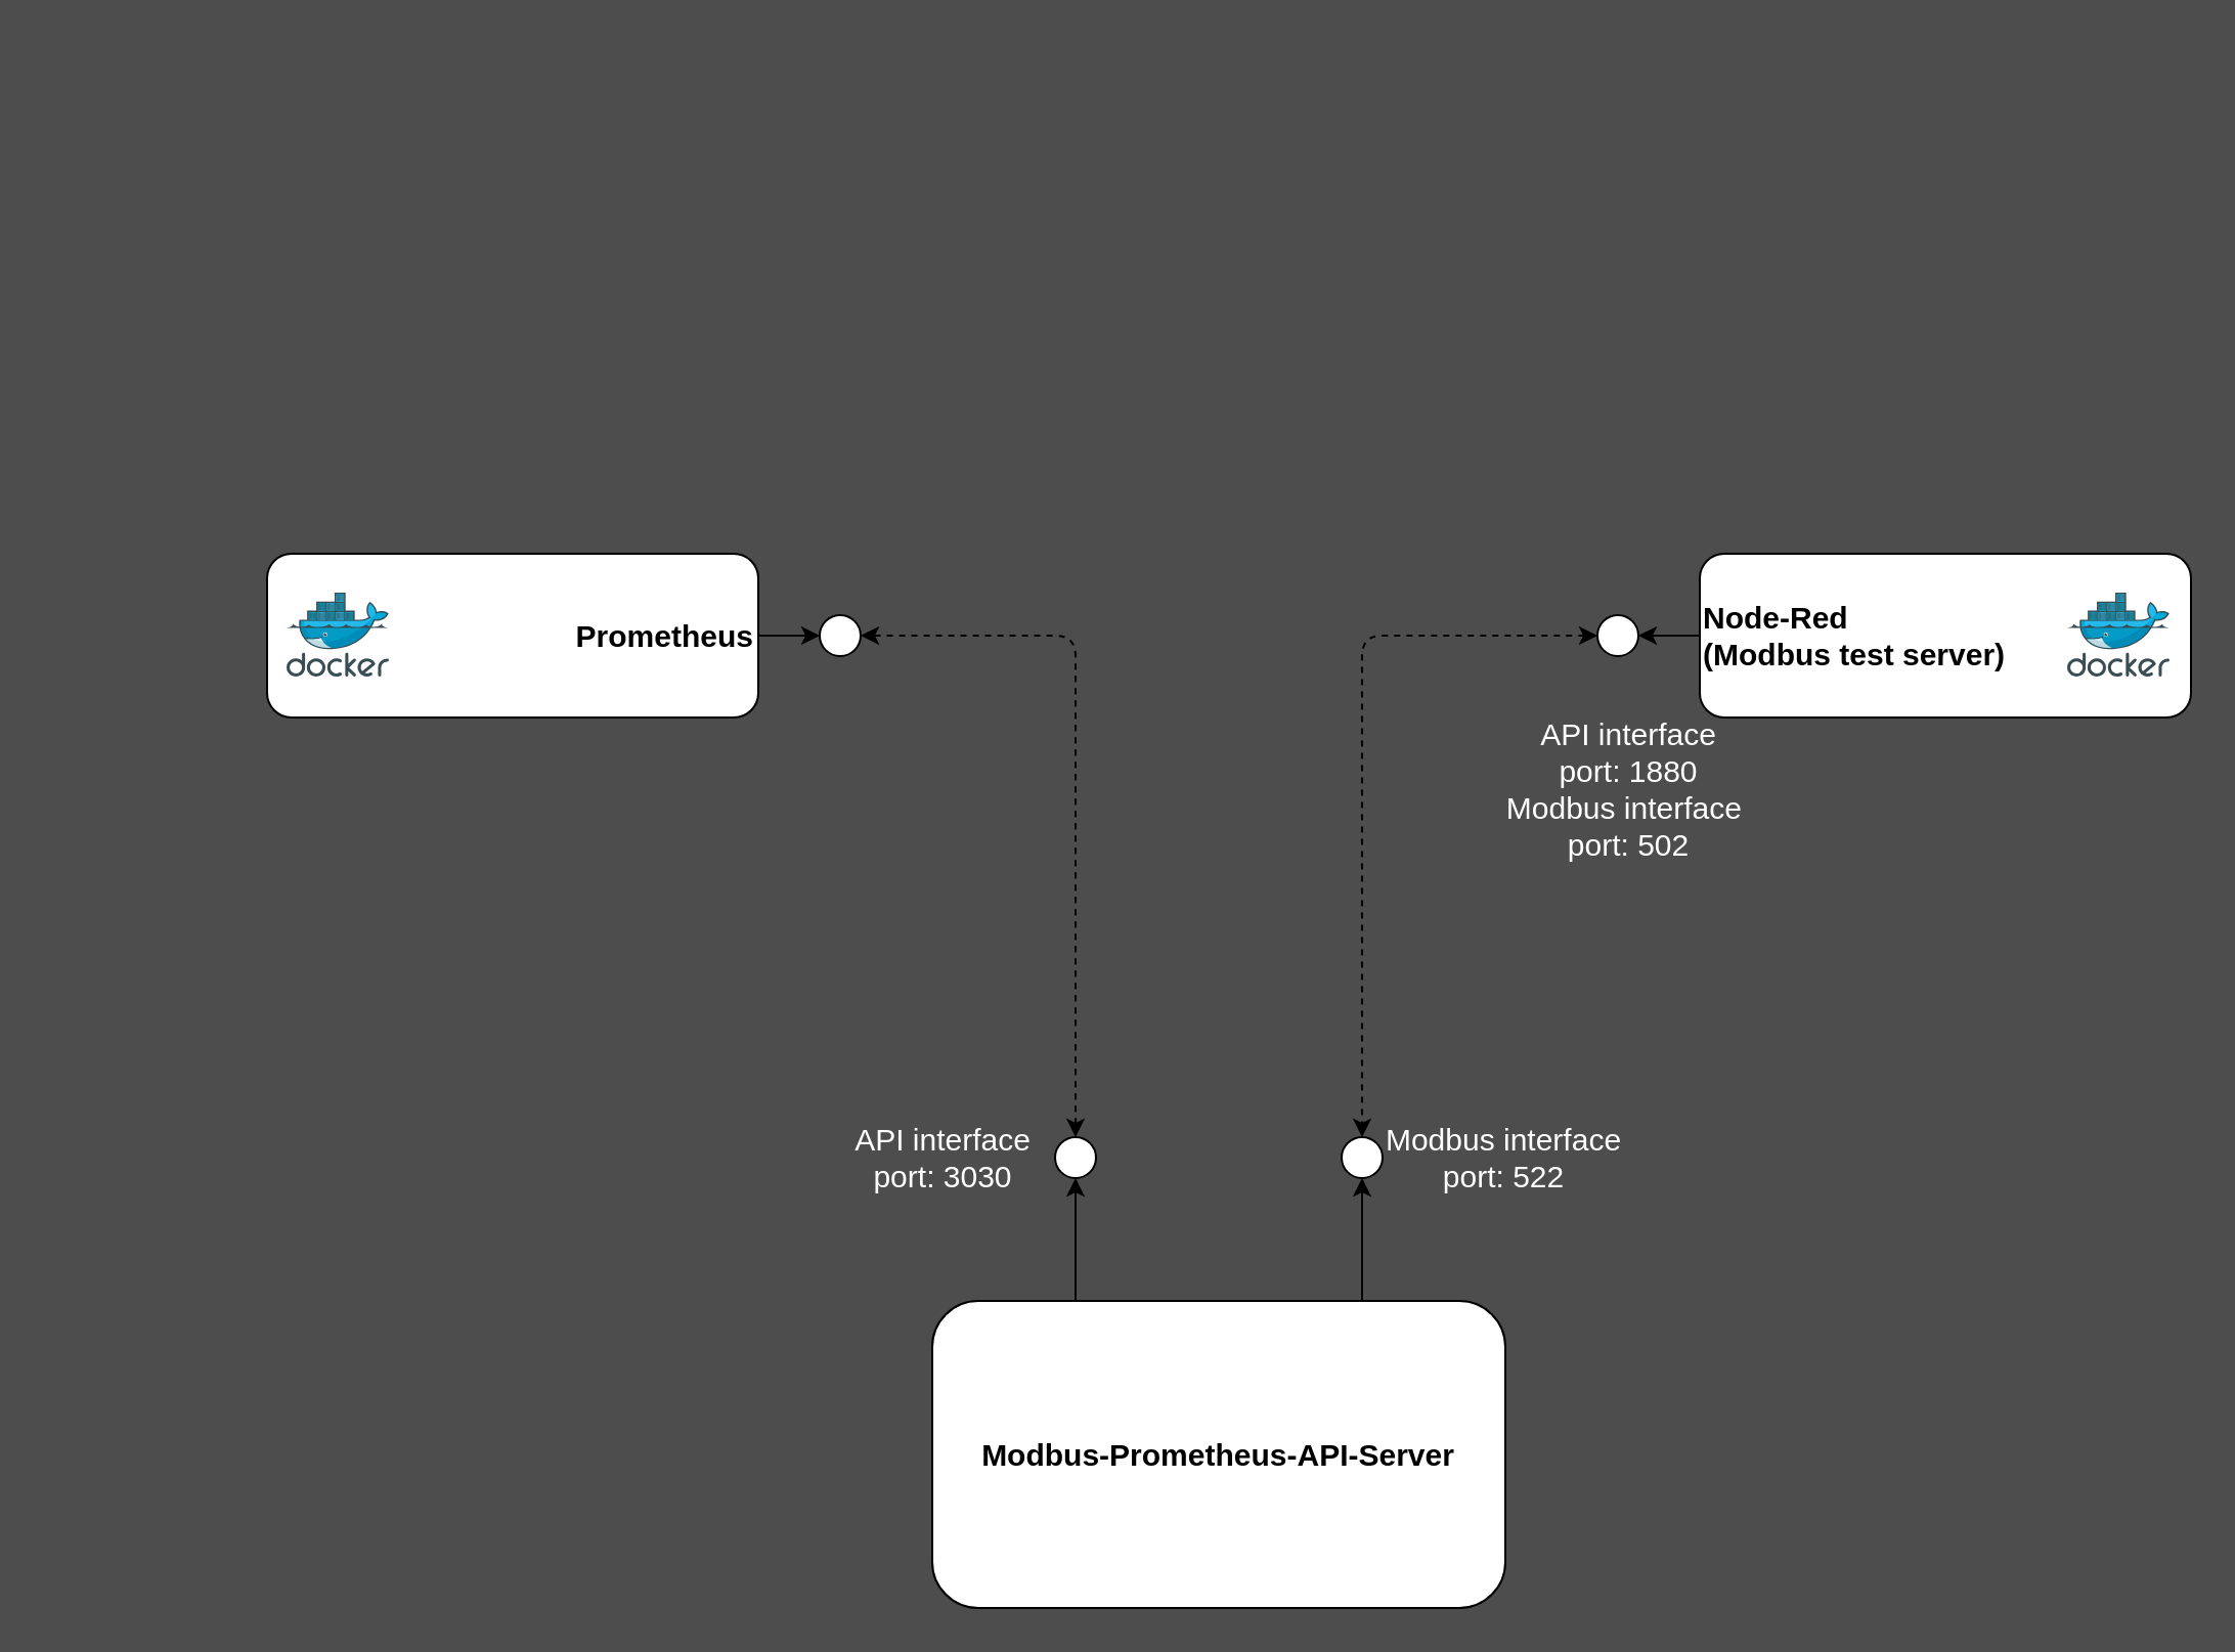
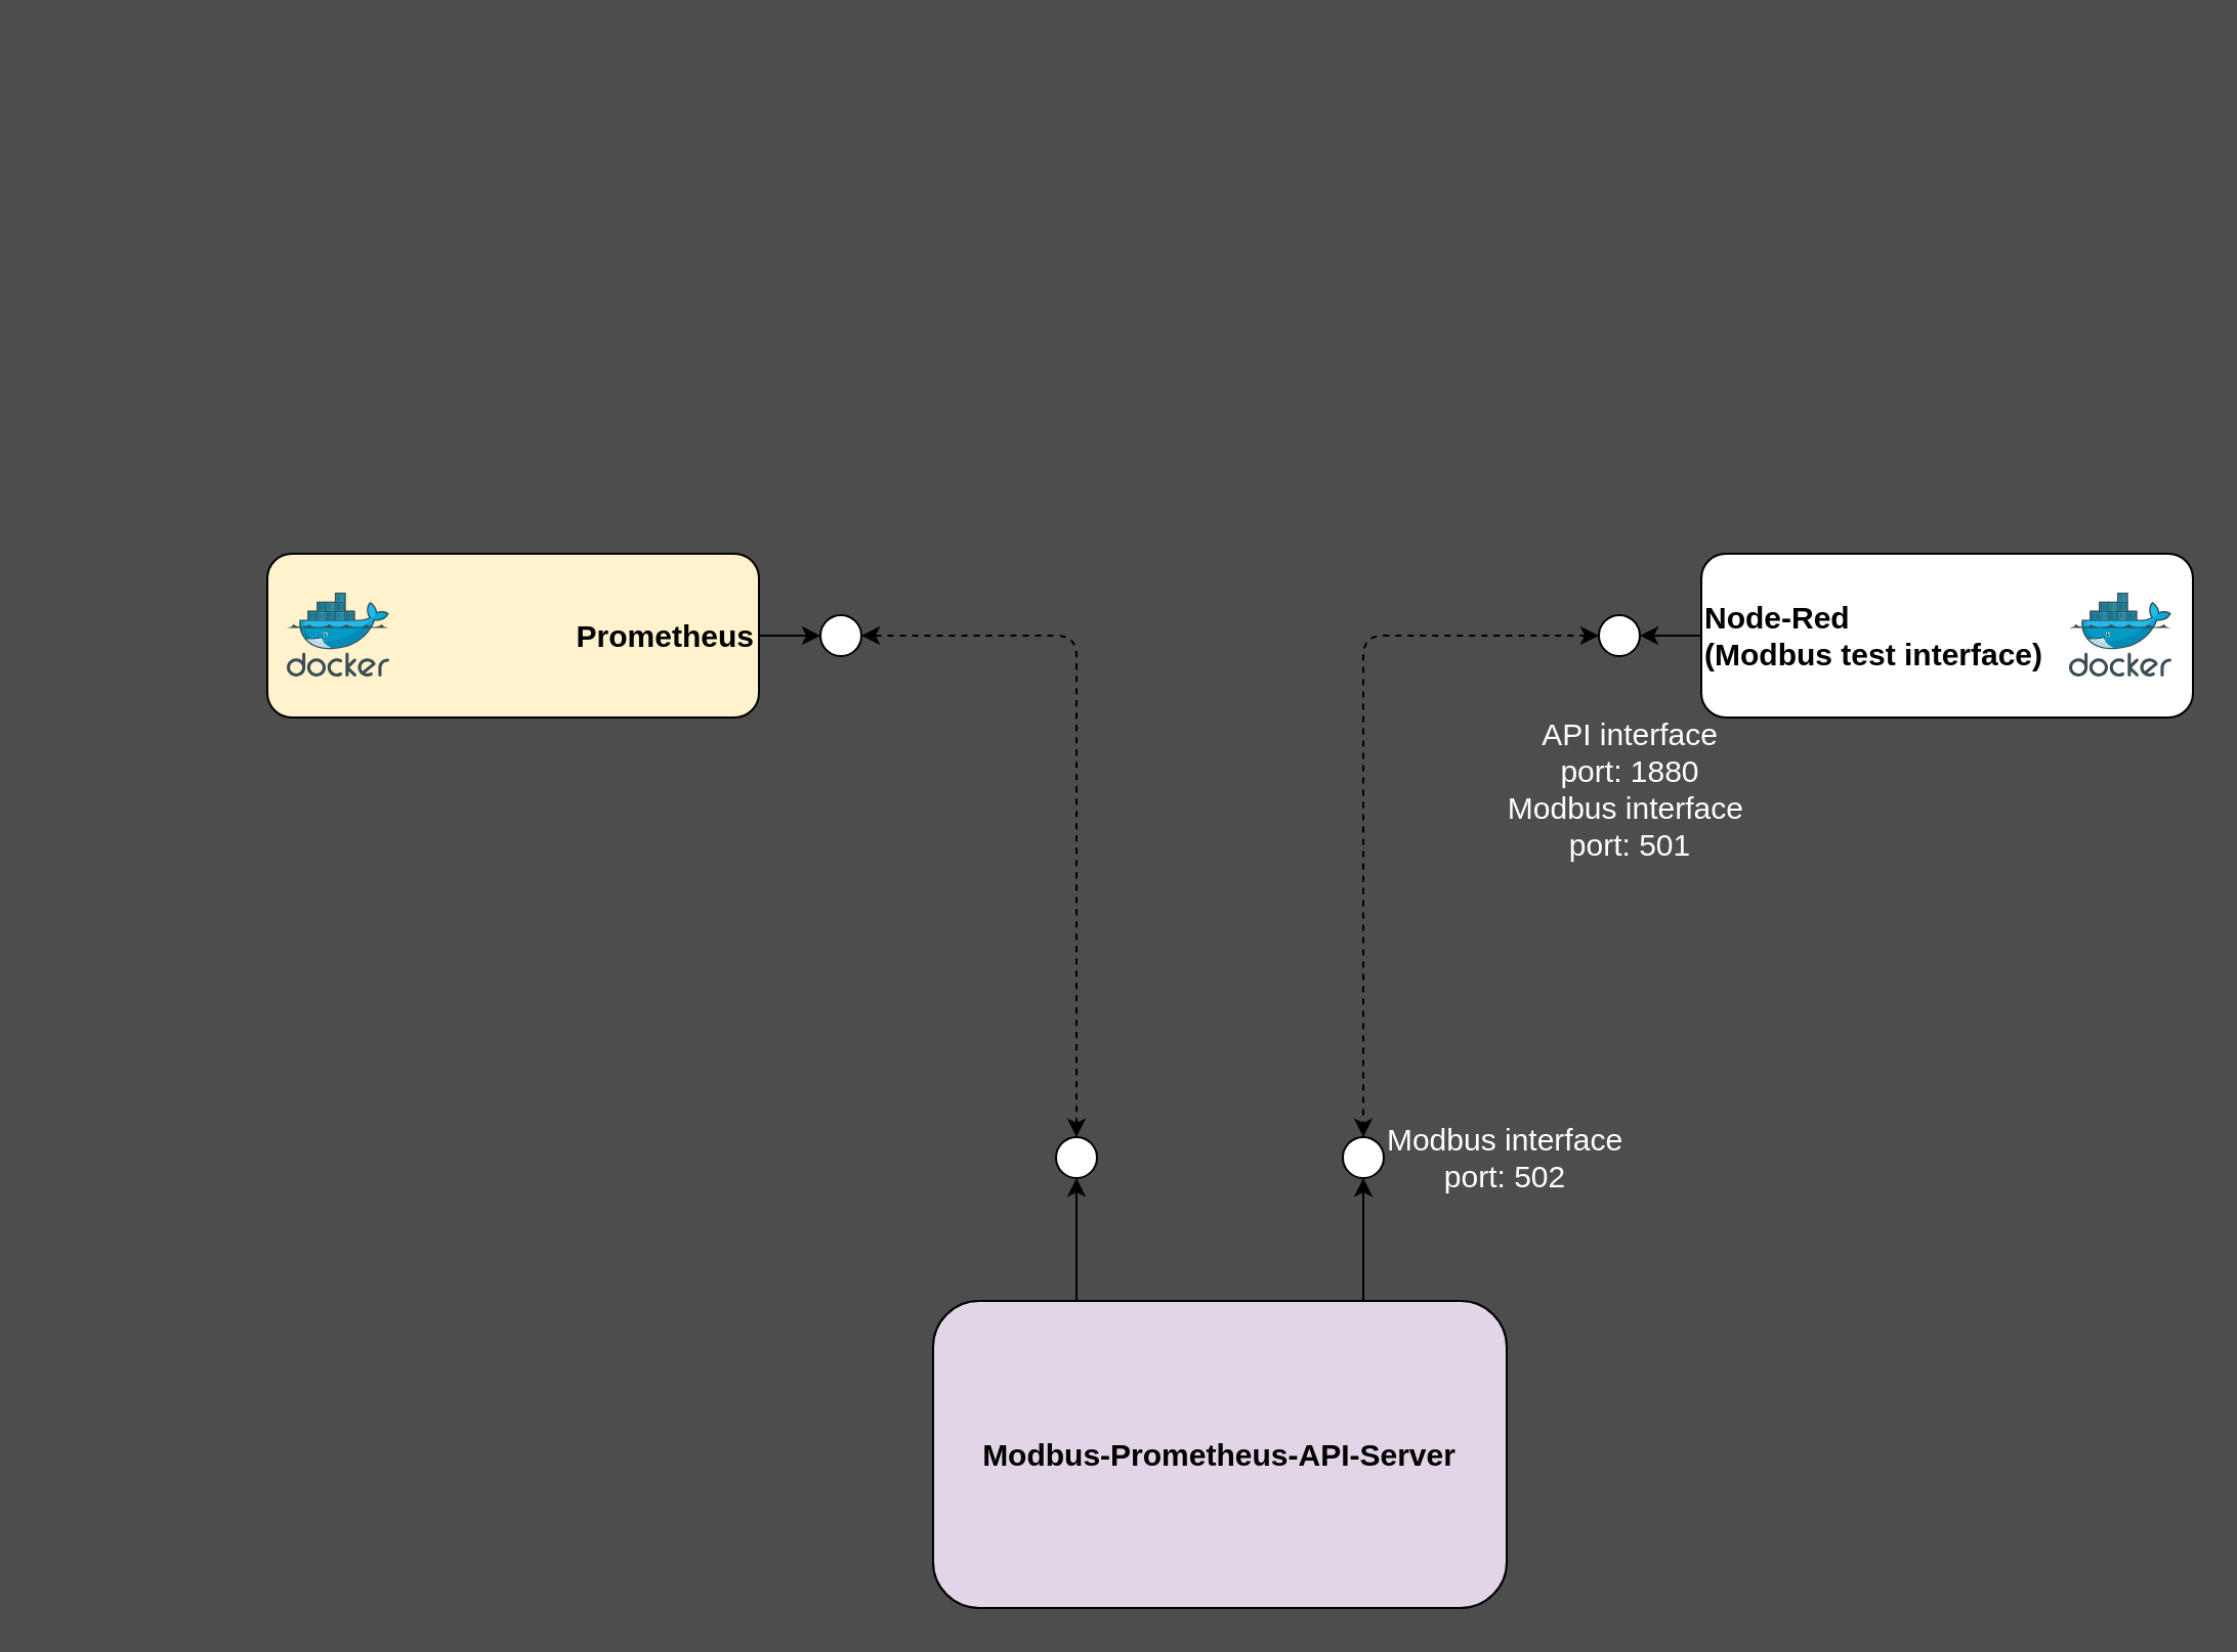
  <mxCell id="0" />
  <mxCell id="1" parent="0" />
  <mxCell id="2" style="edgeStyle=none;html=1;exitX=0.25;exitY=0;exitDx=0;exitDy=0;entryX=0.5;entryY=1;entryDx=0;entryDy=0;fontColor=#FFFFFF;" parent="1" source="4" target="7" edge="1"><mxGeometry relative="1" as="geometry" /></mxCell>
  <mxCell id="3" style="edgeStyle=none;html=1;exitX=0.75;exitY=0;exitDx=0;exitDy=0;entryX=0.5;entryY=1;entryDx=0;entryDy=0;fontSize=15;fontColor=#FFFFFF;" parent="1" source="4" target="9" edge="1"><mxGeometry relative="1" as="geometry" /></mxCell>
- <mxCell id="4" value="&lt;font style=&quot;font-size: 15px;&quot;&gt;&lt;b&gt;Modbus-Prometheus-API-Server&lt;/b&gt;&lt;/font&gt;" style="rounded=1;whiteSpace=wrap;html=1;fontColor=#000000;" parent="1" vertex="1"><mxGeometry x="455" y="635" width="280" height="150" as="geometry" /></mxCell>
+ <mxCell id="4" value="&lt;font style=&quot;font-size: 15px;&quot;&gt;&lt;b&gt;Modbus-Prometheus-API-Server&lt;/b&gt;&lt;/font&gt;" style="rounded=1;whiteSpace=wrap;html=1;fontColor=#000000;fillColor=#e1d5e7;" parent="1" vertex="1"><mxGeometry x="455" y="635" width="280" height="150" as="geometry" /></mxCell>
  <mxCell id="5" value="" style="ellipse;whiteSpace=wrap;html=1;aspect=fixed;fontColor=#FFFFFF;" parent="1" vertex="1"><mxGeometry as="geometry" x="20" y="20" /></mxCell>
  <mxCell id="6" style="edgeStyle=none;html=1;exitX=0.5;exitY=0;exitDx=0;exitDy=0;entryX=1;entryY=0.5;entryDx=0;entryDy=0;fontSize=15;startArrow=classic;startFill=1;dashed=1;fontColor=#FFFFFF;" parent="1" source="7" target="20" edge="1"><mxGeometry relative="1" as="geometry"><Array as="points"><mxPoint x="525" y="310" /></Array></mxGeometry></mxCell>
  <mxCell id="7" value="" style="ellipse;whiteSpace=wrap;html=1;fontColor=#FFFFFF;" parent="1" vertex="1"><mxGeometry x="515" y="555" width="20" height="20" as="geometry" /></mxCell>
- <mxCell id="8" value="API interface&lt;br&gt;port: 3030" style="text;html=1;align=center;verticalAlign=middle;resizable=0;points=[];autosize=1;strokeColor=none;fillColor=none;fontSize=15;fontColor=#FFFFFF;" parent="1" vertex="1"><mxGeometry x="405" y="540" width="110" height="50" as="geometry" /></mxCell>
  <mxCell id="9" value="" style="ellipse;whiteSpace=wrap;html=1;fontColor=#FFFFFF;" parent="1" vertex="1"><mxGeometry x="655" y="555" width="20" height="20" as="geometry" /></mxCell>
- <mxCell id="10" value="Modbus interface&lt;br&gt;port: 522" style="text;html=1;align=center;verticalAlign=middle;resizable=0;points=[];autosize=1;strokeColor=none;fillColor=none;fontSize=15;fontColor=#FFFFFF;" parent="1" vertex="1"><mxGeometry x="664" y="540" width="140" height="50" as="geometry" /></mxCell>
+ <mxCell id="10" value="Modbus interface&lt;br&gt;port: 502" style="text;html=1;align=center;verticalAlign=middle;resizable=0;points=[];autosize=1;strokeColor=none;fillColor=none;fontSize=15;fontColor=#FFFFFF;" parent="1" vertex="1"><mxGeometry x="664" y="540" width="140" height="50" as="geometry" /></mxCell>
  <mxCell id="11" value="" style="group;fontColor=#FFFFFF;" parent="1" vertex="1" connectable="0"><mxGeometry x="725" y="270" width="345" height="160" as="geometry" /></mxCell>
- <mxCell id="12" value="&lt;font style=&quot;font-size: 15px;&quot;&gt;&lt;b&gt;Node-Red&lt;br&gt;(Modbus test server)&lt;br&gt;&lt;/b&gt;&lt;/font&gt;" style="rounded=1;whiteSpace=wrap;html=1;align=left;fontColor=#000000;" parent="11" vertex="1"><mxGeometry x="105" width="240" height="80" as="geometry" /></mxCell>
+ <mxCell id="12" value="&lt;font style=&quot;font-size: 15px;&quot;&gt;&lt;b&gt;Node-Red&lt;br&gt;(Modbus test interface)&lt;br&gt;&lt;/b&gt;&lt;/font&gt;" style="rounded=1;whiteSpace=wrap;html=1;align=left;fontColor=#000000;" parent="11" vertex="1"><mxGeometry x="105" width="240" height="80" as="geometry" /></mxCell>
  <mxCell id="13" value="" style="sketch=0;aspect=fixed;html=1;points=[];align=center;image;fontSize=12;image=img/lib/mscae/Docker.svg;fontColor=#FFFFFF;" parent="11" vertex="1"><mxGeometry x="285" y="19.5" width="50" height="41" as="geometry" /></mxCell>
  <mxCell id="14" value="" style="ellipse;whiteSpace=wrap;html=1;fontColor=#FFFFFF;" parent="11" vertex="1"><mxGeometry x="55" y="30" width="20" height="20" as="geometry" /></mxCell>
  <mxCell id="15" style="edgeStyle=none;html=1;exitX=0;exitY=0.5;exitDx=0;exitDy=0;fontSize=15;entryX=1;entryY=0.5;entryDx=0;entryDy=0;fontColor=#FFFFFF;" parent="11" source="12" target="14" edge="1"><mxGeometry relative="1" as="geometry"><mxPoint x="65" y="40" as="targetPoint" /></mxGeometry></mxCell>
- <mxCell id="16" value="API interface&lt;br&gt;port: 1880&lt;br&gt;Modbus interface&amp;nbsp;&lt;br&gt;port: 502" style="text;html=1;align=center;verticalAlign=middle;resizable=0;points=[];autosize=1;strokeColor=none;fillColor=none;fontSize=15;fontColor=#FFFFFF;" parent="11" vertex="1"><mxGeometry y="70" width="140" height="90" as="geometry" /></mxCell>
+ <mxCell id="16" value="API interface&lt;br&gt;port: 1880&lt;br&gt;Modbus interface&amp;nbsp;&lt;br&gt;port: 501" style="text;html=1;align=center;verticalAlign=middle;resizable=0;points=[];autosize=1;strokeColor=none;fillColor=none;fontSize=15;fontColor=#FFFFFF;" parent="11" vertex="1"><mxGeometry y="70" width="140" height="90" as="geometry" /></mxCell>
  <mxCell id="17" value="" style="group;fontColor=#FFFFFF;" parent="1" vertex="1" connectable="0"><mxGeometry x="130" y="270" width="330" height="150" as="geometry" /></mxCell>
- <mxCell id="18" value="&lt;font style=&quot;font-size: 15px;&quot;&gt;&lt;b&gt;Prometheus&lt;/b&gt;&lt;/font&gt;" style="rounded=1;whiteSpace=wrap;html=1;align=right;fontColor=#000000;" parent="17" vertex="1"><mxGeometry width="240" height="80" as="geometry" /></mxCell>
+ <mxCell id="18" value="&lt;font style=&quot;font-size: 15px;&quot;&gt;&lt;b&gt;Prometheus&lt;/b&gt;&lt;/font&gt;" style="rounded=1;whiteSpace=wrap;html=1;align=right;fontColor=#000000;fillColor=#fff2cc;" parent="17" vertex="1"><mxGeometry width="240" height="80" as="geometry" /></mxCell>
  <mxCell id="19" value="" style="sketch=0;aspect=fixed;html=1;points=[];align=center;image;fontSize=12;image=img/lib/mscae/Docker.svg;fontColor=#FFFFFF;" parent="17" vertex="1"><mxGeometry x="10" y="19.5" width="50" height="41" as="geometry" /></mxCell>
  <mxCell id="20" value="" style="ellipse;whiteSpace=wrap;html=1;fontColor=#FFFFFF;" parent="17" vertex="1"><mxGeometry x="270" y="30" width="20" height="20" as="geometry" /></mxCell>
  <mxCell id="21" style="edgeStyle=none;html=1;exitX=1;exitY=0.5;exitDx=0;exitDy=0;entryX=0;entryY=0.5;entryDx=0;entryDy=0;fontSize=15;fontColor=#FFFFFF;" parent="17" source="18" target="20" edge="1"><mxGeometry relative="1" as="geometry" /></mxCell>
  <mxCell id="22" style="edgeStyle=none;html=1;exitX=0;exitY=0.5;exitDx=0;exitDy=0;entryX=0.5;entryY=0;entryDx=0;entryDy=0;dashed=1;fontSize=15;startArrow=classic;startFill=1;fontColor=#FFFFFF;" parent="1" source="14" target="9" edge="1"><mxGeometry relative="1" as="geometry"><Array as="points"><mxPoint x="665" y="310" /></Array></mxGeometry></mxCell>
